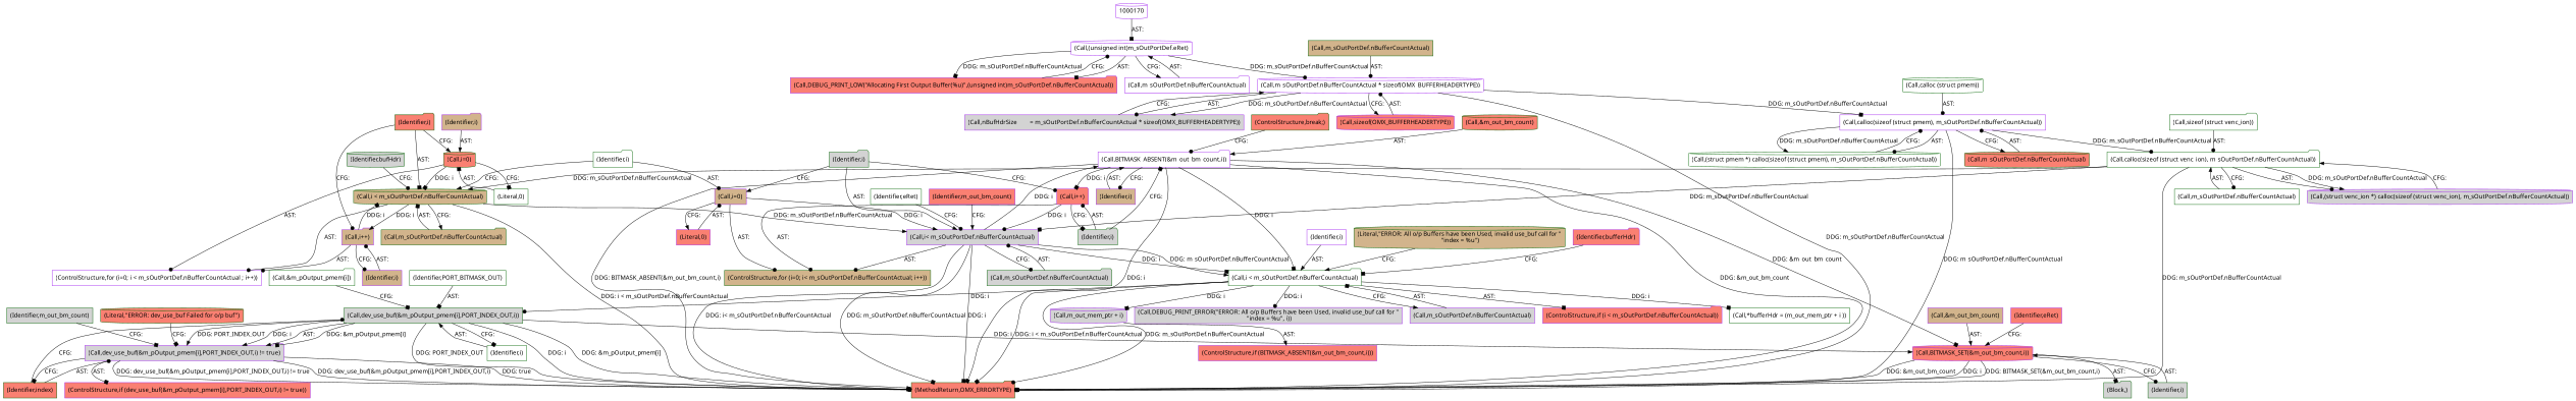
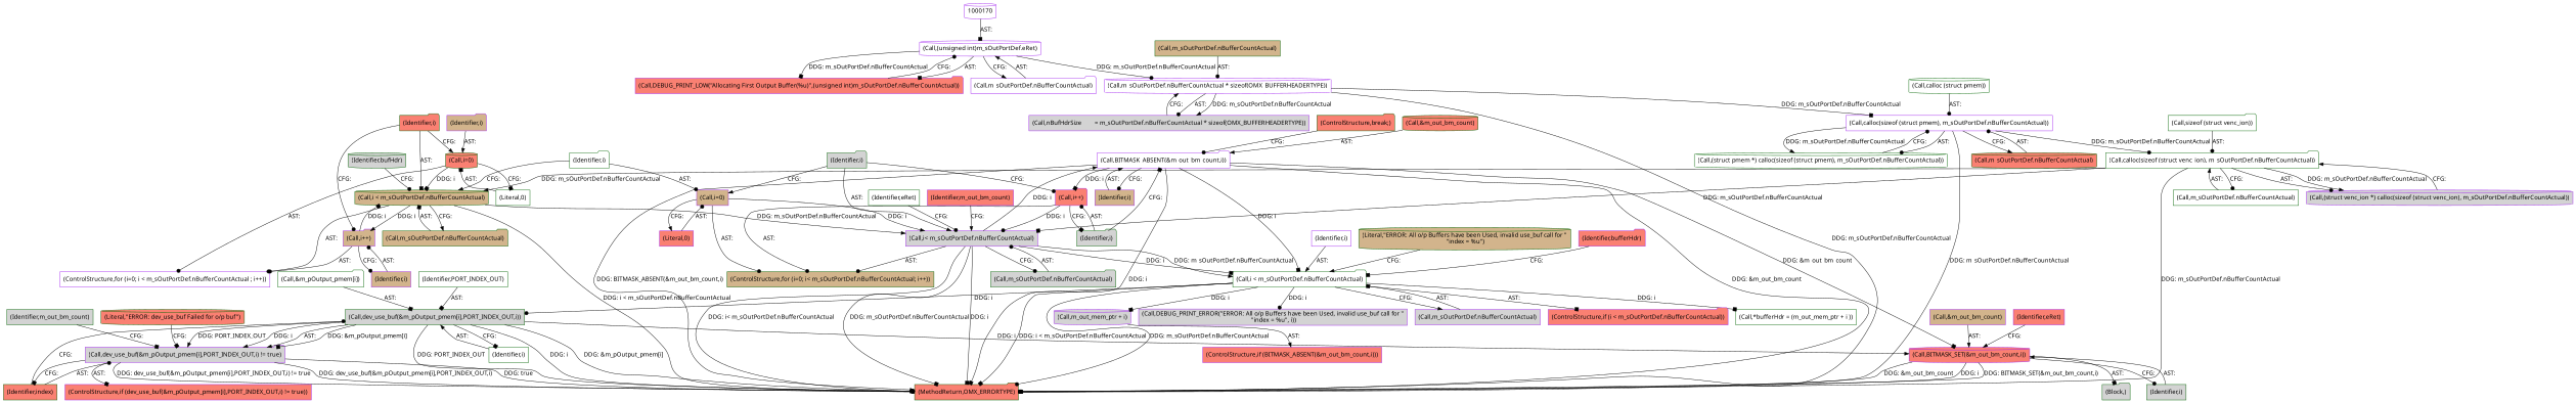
  digraph {
    fontname="Noto Sans"
    node [color=darkgreen fillcolor=white fontname="Noto Sans" shape=box style=filled]
    edge [arrowhead=dot fontname="Noto Sans"]
    n1 [fillcolor=lightgrey label="(Call,dev_use_buf(&m_pOutput_pmem[i],PORT_INDEX_OUT,i))"]
    n2 [color=purple fillcolor=lightgrey label="(Call,dev_use_buf(&m_pOutput_pmem[i],PORT_INDEX_OUT,i) != true)" shape=folder]
    n3 [color=purple fillcolor=salmon label="(Call,BITMASK_SET(&m_out_bm_count,i))" shape=cylinder]
    n4 [label="(Identifier,i)"]
    n5 [fillcolor=salmon label="(MethodReturn,OMX_ERRORTYPE)" shape=folder]
    n6 [fillcolor=salmon label="(Identifier,index)"]
    n7 [color=purple fillcolor=salmon label="(ControlStructure,if (dev_use_buf(&m_pOutput_pmem[i],PORT_INDEX_OUT,i) != true))"]
    n8 [fillcolor=lightgrey label="(Block,)" shape=folder]
    n9 [fillcolor=lightgrey label="(Identifier,i)"]
    n10 [label="(Call,i < m_sOutPortDef.nBufferCountActual)" shape=folder]
    n11 [color=purple fillcolor=lightgrey label="(Call,m_sOutPortDef.nBufferCountActual)"]
    n12 [label="(Call,*bufferHdr = (m_out_mem_ptr + i ))"]
    n13 [color=purple fillcolor=lightgrey label="(Call,m_out_mem_ptr + i)" shape=cylinder]
    n14 [color=purple fillcolor=lightgrey label="(Call,DEBUG_PRINT_ERROR(\"ERROR: All o/p Buffers have been Used, invalid use_buf call for \"\n \"index = %u\", i))"]
    n15 [color=purple fillcolor=salmon label="(ControlStructure,if (i < m_sOutPortDef.nBufferCountActual))" shape=folder]
    n16 [color=purple fillcolor=salmon label="(ControlStructure,if (BITMASK_ABSENT(&m_out_bm_count,i)))"]
    n17 [color=purple label="(Call,BITMASK_ABSENT(&m_out_bm_count,i))" shape=folder]
    n18 [color=purple fillcolor=salmon label="(Call,i++)" shape=folder]
    n19 [color=purple fillcolor=tan label="(Identifier,i)"]
    n20 [color=purple fillcolor=lightgrey label="(Call,i< m_sOutPortDef.nBufferCountActual)"]
    n21 [fillcolor=tan label="(ControlStructure,for (i=0; i< m_sOutPortDef.nBufferCountActual; i++))"]
    n22 [fillcolor=lightgrey label="(Identifier,i)" shape=folder]
    n23 [fillcolor=lightgrey label="(Call,m_sOutPortDef.nBufferCountActual)" shape=folder]
    n24 [color=purple fillcolor=tan label="(Call,i=0)"]
    n25 [color=purple fillcolor=salmon label="(Literal,0)"]
    n26 [fillcolor=tan label="(Call,i < m_sOutPortDef.nBufferCountActual)" shape=cylinder]
    n27 [color=purple fillcolor=tan label="(Call,i++)" shape=folder]
    n28 [fillcolor=tan label="(Call,m_sOutPortDef.nBufferCountActual)" shape=folder]
    n29 [color=purple label="(ControlStructure,for (i=0; i < m_sOutPortDef.nBufferCountActual ; i++))"]
    n30 [color=purple fillcolor=tan label="(Identifier,i)"]
    n31 [fillcolor=salmon label="(Call,i=0)" shape=cylinder]
    n32 [label="(Literal,0)"]
    n33 [label="(Call,calloc(sizeof (struct venc_ion), m_sOutPortDef.nBufferCountActual))" shape=folder]
    n34 [color=purple fillcolor=lightgrey label="(Call,(struct venc_ion *) calloc(sizeof (struct venc_ion), m_sOutPortDef.nBufferCountActual))" shape=cylinder]
    n35 [label="(Call,m_sOutPortDef.nBufferCountActual)"]
    n36 [color=purple label="(Call,calloc(sizeof (struct pmem), m_sOutPortDef.nBufferCountActual))"]
    n37 [label="(Call,(struct pmem *) calloc(sizeof (struct pmem), m_sOutPortDef.nBufferCountActual))" shape=cylinder]
    n38 [fillcolor=salmon label="(Call,m_sOutPortDef.nBufferCountActual)" shape=cylinder]
    n39 [color=purple label="(Call,m_sOutPortDef.nBufferCountActual * sizeof(OMX_BUFFERHEADERTYPE))" shape=cylinder]
    n40 [color=purple fillcolor=lightgrey label="(Call,nBufHdrSize        = m_sOutPortDef.nBufferCountActual * sizeof(OMX_BUFFERHEADERTYPE))"]
-   n41 [color=purple fillcolor=salmon label="(Call,sizeof(OMX_BUFFERHEADERTYPE))" shape=cylinder]
    n42 [color=purple label="(Call,(unsigned int)m_sOutPortDef.eRet)" shape=cylinder]
    n43 [color=purple label="(Call,m_sOutPortDef.nBufferCountActual)" shape=folder]
    n44 [color=purple fillcolor=salmon label="(Call,DEBUG_PRINT_LOW(\"Allocating First Output Buffer(%u)\",(unsigned int)m_sOutPortDef.nBufferCountActual))" shape=folder]
    n45 [label="(Call,sizeof (struct venc_ion))" shape=folder]
    n46 [fillcolor=tan label="(Call,m_sOutPortDef.nBufferCountActual)"]
    n47 [fillcolor=tan label="(Literal,\"ERROR: All o/p Buffers have been Used, invalid use_buf call for \"\n \"index = %u\")" shape=cylinder]
    n48 [fillcolor=salmon label="(Call,&m_out_bm_count)" shape=cylinder]
    n49 [fillcolor=lightgrey label="(Identifier,bufHdr)" shape=cylinder]
    n50 [label="(Call,calloc (struct pmem))" shape=cylinder]
    n51 [fillcolor=lightgrey label="(Identifier,i)" shape=folder]
    n52 [color=purple fillcolor=salmon label="(Identifier,bufferHdr)" shape=folder]
-   n53 [label="(Identifier,PORT_BITMASK_OUT)"]
+   n53 [label="(Identifier,PORT_INDEX_OUT)"]
    n54 [label="(Identifier,i)" shape=folder]
    n55 [fillcolor=salmon label="(Literal,\"ERROR: dev_use_buf Failed for o/p buf\")" shape=cylinder]
    n56 [label="(Identifier,eRet)"]
    n57 [fillcolor=lightgrey label="(Identifier,m_out_bm_count)"]
    n58 [fillcolor=salmon label="(ControlStructure,break;)" shape=folder]
    n59 [color=purple fillcolor=tan label="(Call,&m_out_bm_count)"]
    n60 [fillcolor=salmon label="(Identifier,i)" shape=folder]
    n61 [color=purple fillcolor=tan label="(Identifier,i)" shape=folder]
    n62 [color=purple fillcolor=salmon label="(Identifier,m_out_bm_count)"]
    n63 [color=purple label="(Identifier,i)"]
    n64 [color=purple fillcolor=salmon label="(Identifier,eRet)"]
    n65 [label="(Call,&m_pOutput_pmem[i])" shape=folder]
    1000170 [color=purple shape=cylinder]
    n1 -> n2 [arrowhead=normal label="AST: "]
    n1 -> n2 [arrowhead=box label="DDG: &m_pOutput_pmem[i]"]
    n1 -> n2 [arrowhead=normal label="DDG: PORT_INDEX_OUT"]
    n1 -> n2 [arrowhead=normal label="DDG: i"]
    n1 -> n3 [arrowhead=normal label="DDG: i"]
    n1 -> n4 [arrowhead=box label="CFG: "]
    n1 -> n5 [label="DDG: PORT_INDEX_OUT"]
    n1 -> n5 [arrowhead=box label="DDG: i"]
    n1 -> n5 [label="DDG: &m_pOutput_pmem[i]"]
    n2 -> n5 [label="DDG: true"]
    n2 -> n5 [arrowhead=normal label="DDG: dev_use_buf(&m_pOutput_pmem[i],PORT_INDEX_OUT,i) != true"]
    n2 -> n5 [arrowhead=normal label="DDG: dev_use_buf(&m_pOutput_pmem[i],PORT_INDEX_OUT,i)"]
    n2 -> n6 [arrowhead=box label="CFG: "]
    n2 -> n7 [arrowhead=box label="AST: "]
    n3 -> n5 [arrowhead=box label="DDG: BITMASK_SET(&m_out_bm_count,i)"]
    n3 -> n5 [label="DDG: &m_out_bm_count"]
    n3 -> n5 [arrowhead=normal label="DDG: i"]
    n3 -> n8 [arrowhead=box label="AST: "]
    n3 -> n9 [label="CFG: "]
    n4 -> n1 [arrowhead=normal label="AST: "]
    n6 -> n1 [label="CFG: "]
    n6 -> n2 [label="AST: "]
    n9 -> n3 [arrowhead=normal label="AST: "]
    n10 -> n1 [label="DDG: i"]
    n10 -> n5 [arrowhead=box label="DDG: i < m_sOutPortDef.nBufferCountActual"]
    n10 -> n5 [label="DDG: m_sOutPortDef.nBufferCountActual"]
    n10 -> n11 [arrowhead=normal label="CFG: "]
    n10 -> n12 [arrowhead=box label="DDG: i"]
    n10 -> n13 [arrowhead=box label="DDG: i"]
    n10 -> n14 [label="DDG: i"]
    n10 -> n15 [arrowhead=box label="AST: "]
    n11 -> n10 [arrowhead=box label="AST: "]
    n13 -> n16 [arrowhead=normal label="AST: "]
    n17 -> n3 [arrowhead=box label="DDG: &m_out_bm_count"]
    n17 -> n5 [arrowhead=box label="DDG: i"]
    n17 -> n5 [arrowhead=normal label="DDG: BITMASK_ABSENT(&m_out_bm_count,i)"]
    n17 -> n5 [arrowhead=normal label="DDG: &m_out_bm_count"]
    n17 -> n10 [arrowhead=box label="DDG: i"]
    n17 -> n18 [arrowhead=box label="DDG: i"]
    n17 -> n19 [label="CFG: "]
    n18 -> n20 [label="DDG: i"]
    n18 -> n21 [label="AST: "]
    n18 -> n22 [arrowhead=box label="CFG: "]
    n19 -> n17 [arrowhead=normal label="AST: "]
    n20 -> n5 [arrowhead=normal label="DDG: i< m_sOutPortDef.nBufferCountActual"]
    n20 -> n5 [arrowhead=box label="DDG: m_sOutPortDef.nBufferCountActual"]
    n20 -> n5 [arrowhead=box label="DDG: i"]
    n20 -> n10 [arrowhead=box label="DDG: i"]
    n20 -> n10 [arrowhead=normal label="DDG: m_sOutPortDef.nBufferCountActual"]
    n20 -> n17 [arrowhead=normal label="DDG: i"]
    n20 -> n21 [label="AST: "]
    n20 -> n23 [label="CFG: "]
    n22 -> n17 [arrowhead=box label="CFG: "]
    n22 -> n18 [label="AST: "]
    n23 -> n20 [label="AST: "]
    n24 -> n20 [arrowhead=normal label="DDG: i"]
    n24 -> n21 [label="AST: "]
    n24 -> n25 [arrowhead=normal label="CFG: "]
    n25 -> n24 [label="AST: "]
    n26 -> n5 [label="DDG: i < m_sOutPortDef.nBufferCountActual"]
    n26 -> n20 [arrowhead=normal label="DDG: m_sOutPortDef.nBufferCountActual"]
    n26 -> n27 [arrowhead=normal label="DDG: i"]
    n26 -> n28 [arrowhead=normal label="CFG: "]
    n26 -> n29 [label="AST: "]
    n27 -> n26 [arrowhead=box label="DDG: i"]
    n27 -> n29 [label="AST: "]
    n27 -> n30 [label="CFG: "]
    n28 -> n26 [arrowhead=box label="AST: "]
    n30 -> n27 [label="AST: "]
    n31 -> n26 [arrowhead=box label="DDG: i"]
    n31 -> n29 [label="AST: "]
    n31 -> n32 [arrowhead=box label="CFG: "]
    n32 -> n31 [arrowhead=box label="AST: "]
    n33 -> n5 [label="DDG: m_sOutPortDef.nBufferCountActual"]
    n33 -> n20 [arrowhead=box label="DDG: m_sOutPortDef.nBufferCountActual"]
    n33 -> n26 [arrowhead=normal label="DDG: m_sOutPortDef.nBufferCountActual"]
    n33 -> n34 [label="AST: "]
    n33 -> n34 [arrowhead=normal label="DDG: m_sOutPortDef.nBufferCountActual"]
    n33 -> n35 [label="CFG: "]
    n34 -> n33 [arrowhead=normal label="CFG: "]
    n35 -> n33 [arrowhead=normal label="AST: "]
    n36 -> n5 [label="DDG: m_sOutPortDef.nBufferCountActual"]
    n36 -> n33 [label="DDG: m_sOutPortDef.nBufferCountActual"]
    n36 -> n37 [label="AST: "]
    n36 -> n37 [arrowhead=normal label="DDG: m_sOutPortDef.nBufferCountActual"]
    n36 -> n38 [arrowhead=normal label="CFG: "]
    n37 -> n36 [label="CFG: "]
    n38 -> n36 [label="AST: "]
    n39 -> n5 [arrowhead=box label="DDG: m_sOutPortDef.nBufferCountActual"]
    n39 -> n36 [arrowhead=box label="DDG: m_sOutPortDef.nBufferCountActual"]
    n39 -> n40 [label="AST: "]
    n39 -> n40 [arrowhead=normal label="DDG: m_sOutPortDef.nBufferCountActual"]
-   n39 -> n41 [arrowhead=normal label="CFG: "]
    n40 -> n39 [arrowhead=normal label="CFG: "]
-   n41 -> n39 [label="AST: "]
    n42 -> n39 [label="DDG: m_sOutPortDef.nBufferCountActual"]
    n42 -> n43 [arrowhead=normal label="CFG: "]
    n42 -> n44 [arrowhead=box label="AST: "]
    n42 -> n44 [arrowhead=box label="DDG: m_sOutPortDef.nBufferCountActual"]
    n43 -> n42 [arrowhead=normal label="AST: "]
    n44 -> n42 [label="CFG: "]
    n45 -> n33 [label="AST: "]
    n46 -> n39 [label="AST: "]
    n47 -> n10 [arrowhead=normal label="CFG: "]
    n48 -> n17 [arrowhead=normal label="AST: "]
    n49 -> n26 [label="CFG: "]
    n50 -> n36 [label="AST: "]
    n51 -> n18 [label="CFG: "]
    n51 -> n20 [arrowhead=normal label="AST: "]
    n51 -> n24 [arrowhead=normal label="CFG: "]
    n52 -> n10 [arrowhead=box label="CFG: "]
    n53 -> n1 [arrowhead=box label="AST: "]
    n54 -> n24 [label="AST: "]
    n54 -> n26 [arrowhead=normal label="CFG: "]
    n55 -> n2 [arrowhead=box label="CFG: "]
    n56 -> n20 [label="CFG: "]
    n57 -> n2 [arrowhead=box label="CFG: "]
    n58 -> n17 [label="CFG: "]
    n59 -> n3 [arrowhead=normal label="AST: "]
    n60 -> n26 [arrowhead=box label="AST: "]
    n60 -> n27 [label="CFG: "]
    n60 -> n31 [arrowhead=normal label="CFG: "]
    n61 -> n31 [arrowhead=normal label="AST: "]
    n62 -> n20 [arrowhead=normal label="CFG: "]
    n63 -> n10 [arrowhead=normal label="AST: "]
    n64 -> n3 [arrowhead=normal label="CFG: "]
-   n65 -> n1 [arrowhead=box label="CFG: "]
+   n65 -> n1 [arrowhead=box label="AST: "]
    1000170 -> n42 [arrowhead=box label="AST: "]
  }
